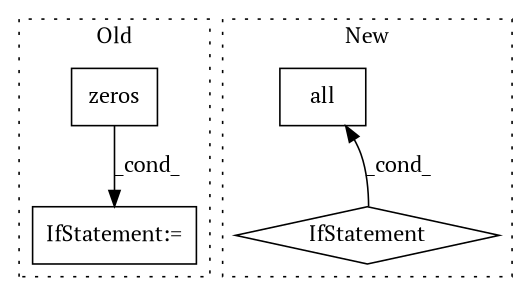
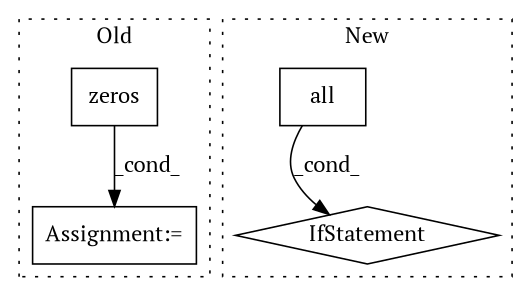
  digraph {
    fontname="PT Serif"
    node [a=32 fontname="PT Serif" shape=box]
    edge [fontname="PT Serif"]
    n1 [l="6,1" label=zeros s="17173,17203"]
-   n2 [a=7 l=1 label="IfStatement:=" s=17387]
+   n2 [a=7 l=1 label="Assignment:=" s=17387]
    n3 [l="4,1" label=all s="19849,19864"]
    n4 [a=25 l="4,2" label=IfStatement s="19839,19865" shape=diamond]
    subgraph cluster_1 {
      label=Old
      style=dotted
      n1
      n2
    }
    subgraph cluster_2 {
      label=New
      style=dotted
      n3
      n4
    }
    n1 -> n2 [label=_cond_]
-   n4 -> n3 [label=_cond_]
+   n3 -> n4 [label=_cond_]
  }
